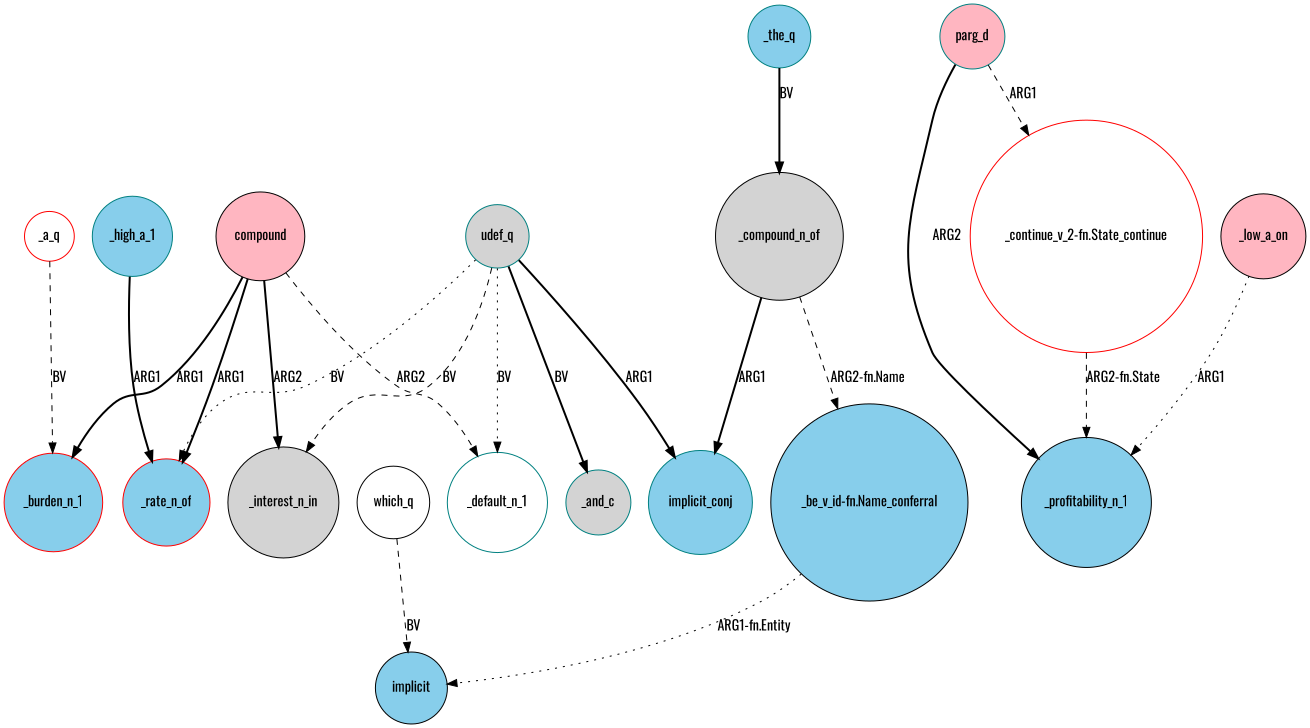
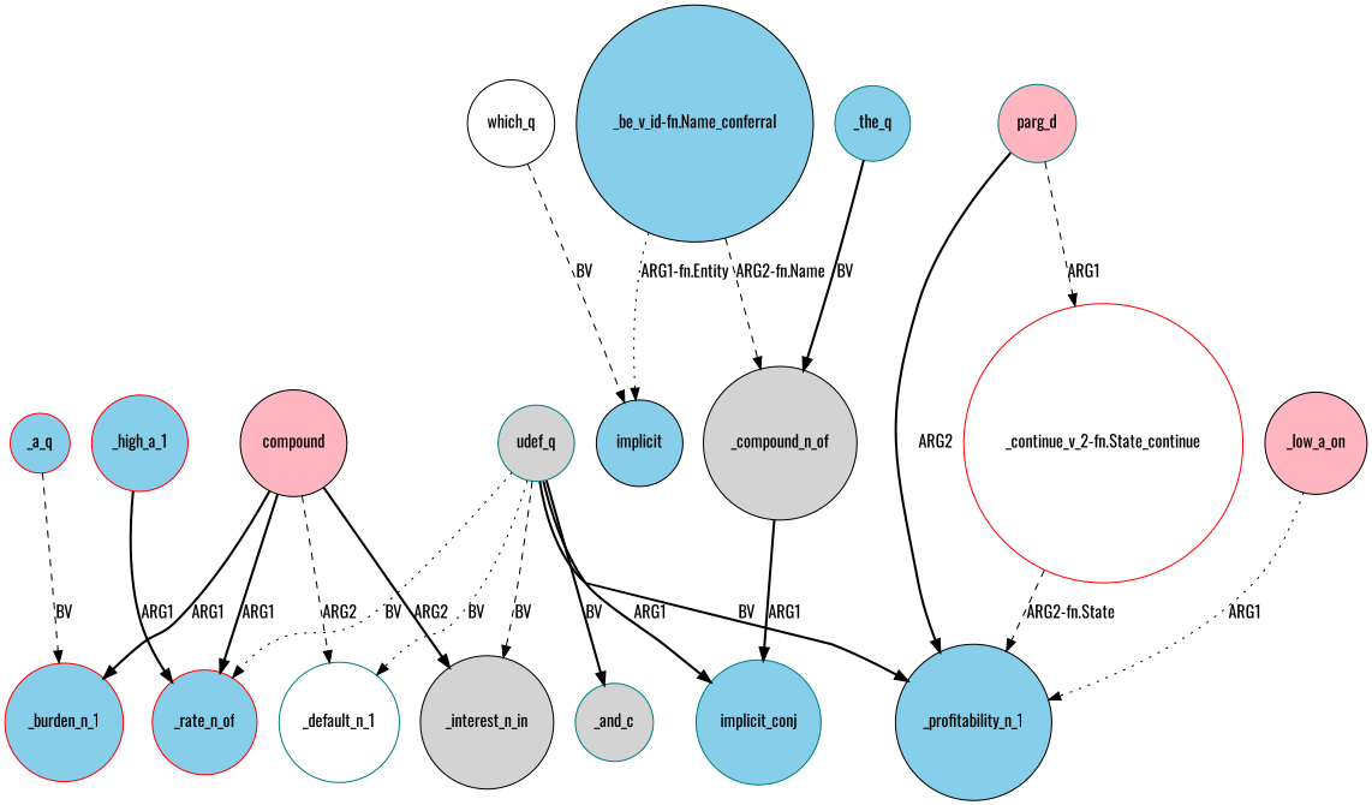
  digraph {
    fontname=Oswald
    node [color=black fillcolor=skyblue fontname=Oswald shape=circle style=filled]
    edge [fontname=Oswald style=bold]
-   _high_a_1 [color=teal]
+   _high_a_1 [color=red]
    _rate_n_of [color=red]
    _interest_n_in [fillcolor=lightgrey]
    n4 [fillcolor=lightgrey label=_compound_n_of]
    implicit_conj [color=teal]
    compound [fillcolor=lightpink]
    _default_n_1 [color=teal fillcolor=white]
    _burden_n_1 [color=red]
    udef_q [color=teal fillcolor=lightgrey]
    _and_c [color=teal fillcolor=lightgrey]
    _profitability_n_1
    _the_q [color=teal]
    parg_d [color=teal fillcolor=lightpink]
    "_continue_v_2-fn.State_continue" [color=red fillcolor=white]
    which_q [fillcolor=white]
    n16 [label=implicit]
    "_be_v_id-fn.Name_conferral"
    _low_a_on [fillcolor=lightpink]
-   _a_q [color=red fillcolor=white]
+   _a_q [color=red]
    _high_a_1 -> _rate_n_of [label=ARG1]
    n4 -> implicit_conj [label=ARG1]
    compound -> _rate_n_of [label=ARG1]
    compound -> _interest_n_in [label=ARG2]
    compound -> _default_n_1 [label=ARG2 style=dashed]
    compound -> _burden_n_1 [label=ARG1]
    udef_q -> _rate_n_of [label=BV style=dotted]
    udef_q -> _interest_n_in [label=BV style=dashed]
    udef_q -> implicit_conj [label=ARG1]
    udef_q -> _default_n_1 [label=BV style=dotted]
    udef_q -> _and_c [label=BV]
+   udef_q -> _profitability_n_1 [label=BV]
    _the_q -> n4 [label=BV]
    parg_d -> _profitability_n_1 [label=ARG2]
    parg_d -> "_continue_v_2-fn.State_continue" [label=ARG1 style=dashed]
    "_continue_v_2-fn.State_continue" -> _profitability_n_1 [label="ARG2-fn.State" style=dashed]
    which_q -> n16 [label=BV style=dashed]
-   n4 -> "_be_v_id-fn.Name_conferral" [label="ARG2-fn.Name" style=dashed]
+   "_be_v_id-fn.Name_conferral" -> n4 [label="ARG2-fn.Name" style=dashed]
    "_be_v_id-fn.Name_conferral" -> n16 [label="ARG1-fn.Entity" style=dotted]
    _low_a_on -> _profitability_n_1 [label=ARG1 style=dotted]
    _a_q -> _burden_n_1 [label=BV style=dashed]
  }
